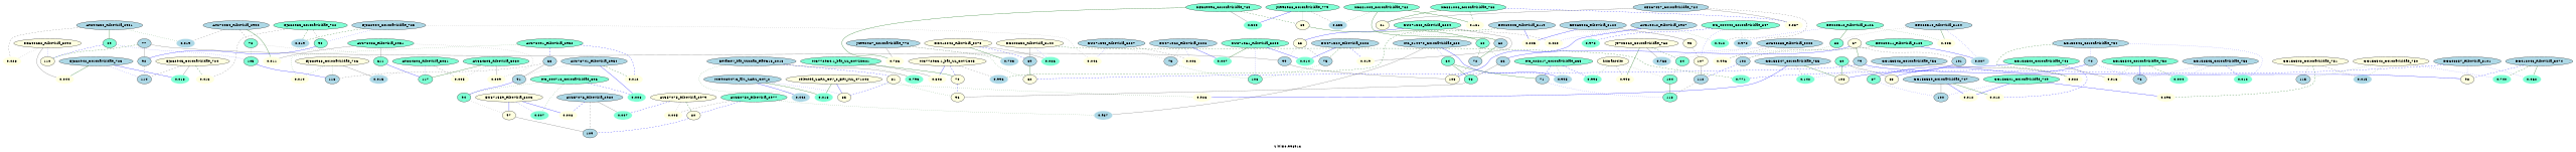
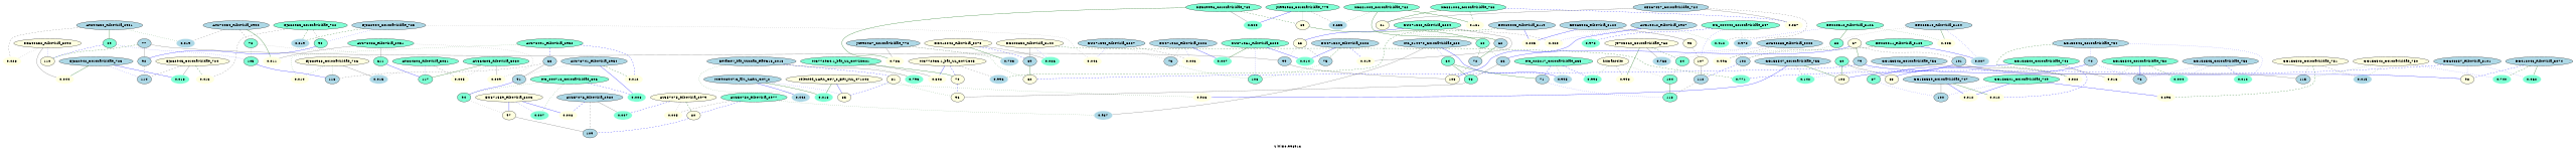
  graph {
    label="S(T)=0.998913"
    node [fillcolor=lightblue style=filled]
    edge [color=blue style=solid]
    n1 [fillcolor=lightyellow label=DQ648856_Riboviria_3100]
    69
    n3 [color=white fillcolor=aquamarine label=0.771]
    n4 [color=white fillcolor=aquamarine label=0.086]
    82 [fillcolor=lightyellow]
    n6 [label=EU371562_Riboviria_3206]
    73
    n8 [color=white fillcolor=lightyellow label=0.006]
    n9 [color=white fillcolor=aquamarine label=0.007]
    106 [fillcolor=aquamarine]
    n11 [fillcolor=aquamarine label=EU371560_Riboviria_3204]
    63 [fillcolor=lightyellow]
    n13 [color=white fillcolor=lightyellow label=0.019]
    n14 [color=white fillcolor=lightyellow label=0.065]
    75
    99
    n17 [label=JX993987_Coronaviridae_778]
    n18 [color=white fillcolor=lightyellow label=0.786]
    n19 [color=white label=0.703]
    n20 [label=EU371564_Riboviria_3208]
    n21 [color=white fillcolor=aquamarine label=0.014]
    n22 [fillcolor=lightyellow label=JF705860_Coronaviridae_768]
    84 [fillcolor=aquamarine]
    n24 [color=white label=0.768]
    n25 [color=white fillcolor=lightyellow label=0.998]
    104 [fillcolor=aquamarine]
    n27 [fillcolor=lightyellow label=DQ640652_Riboviria_3098]
    110 [fillcolor=lightyellow]
    n29 [color=white fillcolor=lightyellow label=0.028]
    n30 [color=white fillcolor=lightyellow label=0.044]
    n31 [label=EF065506_Riboviria_3120]
    95 [fillcolor=lightyellow]
    n33 [color=white fillcolor=lightyellow label=0.005]
    n34 [color=white fillcolor=aquamarine label=0.978]
    107 [fillcolor=lightyellow]
    n36 [label=FJ882954_Coronaviridae_725]
    90 [fillcolor=aquamarine]
    n38 [color=white label=0.019]
    n39 [color=white fillcolor=lightyellow label=0.046]
    92
    n41 [fillcolor=aquamarine label=AY864805_Riboviria_3030]
    117 [fillcolor=aquamarine]
    n43 [color=white fillcolor=lightyellow label=0.005]
    n44 [color=white fillcolor=lightyellow label=0.009]
    n45 [label=BetaCoV_bat_Yunnan_RaTG13_2013]
    81 [fillcolor=lightyellow]
    n47 [color=white label=0.442]
    n48 [color=white fillcolor=aquamarine label=0.793]
    85 [fillcolor=lightyellow]
    96 [fillcolor=lightyellow]
    n51 [label=DQ412043_Riboviria_3074]
    98 [fillcolor=lightyellow]
    n53 [color=white fillcolor=aquamarine label=0.062]
    n54 [color=white fillcolor=aquamarine label=0.740]
    n55 [fillcolor=aquamarine label=GQ153540_Coronaviridae_748]
    87 [fillcolor=aquamarine]
    n57 [color=white fillcolor=lightyellow label=0.012]
    n58 [color=white fillcolor=lightyellow label=0.016]
    100
    n60 [label=NC_014470_Coronaviridae_823]
    64 [fillcolor=aquamarine]
    n62 [color=white label=0.995]
    n63 [color=white label=0.937]
    71
    93 [fillcolor=aquamarine]
    n66 [label=AY357076_Riboviria_2980]
    109
    n68 [color=white fillcolor=aquamarine label=0.007]
    n69 [color=white fillcolor=lightyellow label=0.008]
    n70 [fillcolor=aquamarine label=KC881005_Coronaviridae_782]
    62
    n72 [color=white fillcolor=lightyellow label=0.131]
    n73 [color=white label=0.655]
    72
    n75 [label=EF065510_Riboviria_3124]
    88 [fillcolor=aquamarine]
    n77 [color=white fillcolor=lightyellow label=0.005]
    n78 [color=white label=0.007]
    102
    n80 [label=AY278741_Riboviria_2954]
    91
    n82 [color=white fillcolor=aquamarine label=0.008]
    n83 [color=white fillcolor=lightyellow label=0.012]
    94 [fillcolor=aquamarine]
    n85 [label=AY278554_Riboviria_2953]
    78 [fillcolor=aquamarine]
    n87 [color=white fillcolor=lightyellow label=0.011]
    n88 [color=white label=0.019]
    n89 [fillcolor=aquamarine label=611]
    105 [fillcolor=aquamarine]
    n91 [fillcolor=aquamarine label=AY864806_Riboviria_3031]
    n92 [color=white label=0.015]
    n93 [fillcolor=lightyellow label=FJ882963_Coronaviridae_726]
    116
    n95 [color=white fillcolor=lightyellow label=0.014]
    n96 [label=GQ153539_Coronaviridae_747]
    n97 [color=white fillcolor=lightyellow label=0.012]
    n98 [fillcolor=lightyellow label="MG772933.1_bat_SL_CoVZC45"]
    70 [fillcolor=lightyellow]
    n100 [color=white fillcolor=lightyellow label=0.308]
    n101 [color=white label=0.996]
    n102 [label=GQ153545_Coronaviridae_753]
    76
    n104 [color=white fillcolor=aquamarine label=0.004]
    n105 [color=white fillcolor=aquamarine label=0.012]
    n106 [fillcolor=aquamarine label=NC_025217_Coronaviridae_835]
    n107 [color=white fillcolor=aquamarine label=0.998]
    113 [fillcolor=aquamarine]
    n109 [label=EF065505_Riboviria_3119]
    n110 [fillcolor=aquamarine label=KC881006_Coronaviridae_783]
    61 [fillcolor=lightyellow]
    n112 [color=white fillcolor=lightyellow label=0.037]
    n113 [fillcolor=lightyellow label=GQ153543_Coronaviridae_751]
    115
    n115 [color=white label=0.015]
    n116 [color=white fillcolor=lightyellow label=0.293]
    n117 [fillcolor=aquamarine label=GQ153541_Coronaviridae_749]
    n118 [fillcolor=lightyellow label=AY357075_Riboviria_2979]
    80 [fillcolor=lightyellow]
    n120 [color=white fillcolor=lightyellow label=0.005]
    n121 [label=EU371593_Riboviria_3207]
    n122 [label=AY515512_Riboviria_2987]
    103 [fillcolor=lightyellow]
    n124 [color=white fillcolor=aquamarine label=0.412]
    n125 [label=AY394850_Riboviria_2981]
    89 [fillcolor=aquamarine]
    n127 [fillcolor=aquamarine label=KF569996_Coronaviridae_785]
    65 [fillcolor=lightyellow]
    n129 [color=white fillcolor=aquamarine label=0.585]
    68 [fillcolor=aquamarine]
    n131 [label=KF367457_Coronaviridae_784]
    n132 [label=DQ648857_Riboviria_3101]
    n133 [fillcolor=aquamarine label=GQ153544_Coronaviridae_752]
    n134 [fillcolor=aquamarine label=JX993988_Coronaviridae_779]
    n135 [label=AY646283_Riboviria_3003]
    n136 [color=white fillcolor=lightyellow label=0.996]
    n137 [fillcolor=lightyellow label=FJ882945_Coronaviridae_724]
    114
    n139 [color=white fillcolor=aquamarine label=0.018]
    n140 [color=white fillcolor=lightyellow label=0.013]
    n141 [label=GQ153548_Coronaviridae_756]
    83 [fillcolor=lightyellow]
    n143 [color=white fillcolor=lightyellow label=0.022]
    n144 [color=white fillcolor=aquamarine label=0.142]
    n145 [fillcolor=lightyellow label=GQ153542_Coronaviridae_750]
    n146 [fillcolor=aquamarine label=EF065511_Riboviria_3125]
    112
    n148 [label="MN908947.3_alt._SARS_CoV_2"]
    n149 [color=white fillcolor=aquamarine label=0.018]
    n150 [fillcolor=lightyellow label=DQ412042_Riboviria_3073]
    n151 [fillcolor=aquamarine label=AY278488_Riboviria_2951]
    n152 [fillcolor=aquamarine label=AY278491_Riboviria_2952]
    66
    n154 [fillcolor=aquamarine label=EF065512_Riboviria_3126]
    n155 [color=white label=0.978]
    n156 [label=GQ153547_Coronaviridae_755]
    108 [fillcolor=lightyellow]
    n158 [color=white fillcolor=lightyellow label=0.926]
    n159 [fillcolor=aquamarine label="MG772934.1_bat_SL_CoVZXC21"]
    n160 [label=FJ882942_Coronaviridae_723]
    n161 [label=GQ153546_Coronaviridae_754]
    74
    n163 [fillcolor=lightyellow label=humanMito]
    n164 [fillcolor=aquamarine label=NC_034440_Coronaviridae_847]
    n165 [fillcolor=aquamarine label=EU371561_Riboviria_3205]
    n166 [fillcolor=aquamarine label=AY350750_Riboviria_2977]
    n167 [fillcolor=aquamarine label=FJ882935_Coronaviridae_722]
    n168 [fillcolor=lightyellow label=selected_SARS_CoV_2_EPI_ISL_471246]
    n169 [fillcolor=lightyellow label=EU371559_Riboviria_3203]
    97 [fillcolor=lightyellow]
    n171 [color=white fillcolor=aquamarine label=0.007]
    n172 [fillcolor=aquamarine label=NC_004718_Coronaviridae_806]
    60 [fillcolor=aquamarine]
    86
    67 [fillcolor=lightyellow]
    79
    101
    77
    n1 -- 69 [color=gray40 weight=2]
    n1 -- n3 [color=darkgreen style=dashed]
    n1 -- n4 [style=dotted]
    69 -- 82 [color=darkgreen weight=2]
    n6 -- 73 [color=gray40 style=dotted weight=2]
    n6 -- n8 [style=dotted]
    n6 -- n9
    73 -- 106 [color=darkgreen style=dotted weight=2]
    n11 -- 63 [weight=2]
    n11 -- n13 [color=gray40]
    n11 -- n14 [color=gray40 style=dashed]
    63 -- 75 [color=gray40 style=dashed weight=2]
    63 -- 99 [color=gray40 style=dotted weight=2]
    75 -- 106 [color=darkgreen style=dotted weight=2]
    99 -- 103 [color=gray40 weight=2]
    n17 -- 82 [color=darkgreen style=dotted weight=2]
    n17 -- n18 [color=gray40]
    n17 -- n19 [color=gray40 style=dashed]
    n20 -- n13 [style=dashed]
    n20 -- 75 [color=darkgreen style=dashed weight=2]
    n20 -- n21
    n22 -- 84 [color=darkgreen style=dashed weight=2]
    n22 -- n24 [color=gray40]
    n22 -- n25 [color=darkgreen]
    84 -- 104 [color=darkgreen style=dotted weight=2]
    104 -- 113 [color=darkgreen weight=2]
    n27 -- 110 [style=dotted weight=2]
    n27 -- n29 [color=gray40 style=dotted]
    n27 -- n30 [color=gray40]
    n31 -- 95 [color=gray40 weight=2]
    n31 -- n33
    n31 -- n34 [color=gray40 style=dotted]
    95 -- 107 [color=gray40 style=dashed weight=2]
    107 -- 112 [color=gray40 weight=2]
    n36 -- 90 [style=dotted weight=2]
    n36 -- n38 [color=darkgreen style=dashed]
    n36 -- n39 [color=gray40 style=dotted]
    90 -- 92 [weight=2]
    92 -- 114 [color=gray40 style=dashed weight=2]
    n41 -- 117 [color=darkgreen weight=2]
    n41 -- n43 [color=gray40 style=dotted]
    n41 -- n44 [color=gray40]
    n45 -- 81 [style=dashed weight=2]
    n45 -- n47 [color=darkgreen style=dotted]
    n45 -- n48 [color=gray40]
    81 -- 85 [style=dashed weight=2]
    81 -- 96 [color=darkgreen style=dotted weight=2]
    n51 -- 98 [style=dashed weight=2]
    n51 -- n53 [color=darkgreen]
    n51 -- n54 [color=darkgreen style=dashed]
    n55 -- 87 [weight=2]
    n55 -- n57 [style=dashed]
    n55 -- n58 [color=gray40]
    87 -- 100 [style=dotted weight=2]
    n60 -- 64 [style=dotted weight=2]
    n60 -- n62
    n60 -- n63 [color=gray40]
    64 -- 71 [color=darkgreen weight=2]
    64 -- 93 [color=darkgreen weight=2]
    71 -- 113 [style=dotted weight=2]
    93 -- 96 [color=gray40 weight=2]
    n66 -- 109 [color=gray40 style=dashed weight=2]
    n66 -- n68 [color=gray40]
    n66 -- n69 [style=dashed]
    n70 -- 62 [color=darkgreen weight=2]
    n70 -- n72 [color=darkgreen]
    n70 -- n73 [color=darkgreen style=dotted]
    62 -- 72 [color=darkgreen weight=2]
    72 -- 103 [color=gray40 style=dashed weight=2]
    n75 -- 88 [color=gray40 style=dotted weight=2]
    n75 -- n77 [color=darkgreen]
    n75 -- n78 [style=dotted]
    88 -- 102 [color=darkgreen style=dotted weight=2]
    102 -- 112 [style=dashed weight=2]
    n80 -- 91 [color=gray40 style=dotted weight=2]
    n80 -- n82
    n80 -- n83 [color=darkgreen style=dashed]
    91 -- 94 [weight=2]
    94 -- 97 [color=gray40 style=dotted weight=2]
    n85 -- 78 [color=gray40 style=dashed weight=2]
    n85 -- n87 [color=darkgreen]
    n85 -- n88 [color=gray40 style=dashed]
    78 -- n89 [color=gray40 style=dotted weight=2]
    78 -- 105 [color=darkgreen style=dotted weight=2]
    n89 -- 117 [weight=2]
    105 -- 116 [weight=2]
    n91 -- 117 [style=dotted weight=2]
    n91 -- n43 [color=gray40 style=dashed]
    n91 -- n92 [color=gray40 style=dotted]
    n93 -- n92 [color=gray40]
    n93 -- 116 [color=darkgreen style=dotted weight=2]
    n93 -- n95 [color=darkgreen style=dotted]
    n96 -- n57 [color=darkgreen]
    n96 -- 100 [color=gray40 weight=2]
    n96 -- n97
    n98 -- 70 [style=dashed weight=2]
    n98 -- n100
    n98 -- n101 [color=gray40 style=dashed]
    70 -- 96 [style=dashed weight=2]
    n102 -- 76 [style=dotted weight=2]
    n102 -- n104 [style=dotted]
    n102 -- n105 [style=dashed]
    n106 -- n62 [color=darkgreen style=dotted]
    n106 -- 71 [style=dashed weight=2]
    n106 -- n107 [style=dashed]
    n109 -- 95 [color=gray40 style=dotted weight=2]
    n109 -- n33
    n109 -- n101 [color=darkgreen style=dashed]
    n110 -- n72 [color=darkgreen style=dashed]
    n110 -- 61 [color=darkgreen weight=2]
    n110 -- n112 [style=dashed]
    61 -- 62 [color=gray40 style=dotted weight=2]
    n113 -- 115 [color=gray40 style=dashed weight=2]
    n113 -- n115 [color=gray40 style=dashed]
    n113 -- n116 [color=darkgreen style=dashed]
    n117 -- 100 [style=dotted weight=2]
    n117 -- n97
    n117 -- n116
    n118 -- n68 [style=dashed]
    n118 -- 80 [color=darkgreen style=dashed weight=2]
    n118 -- n120 [color=gray40 style=dotted]
    80 -- 109 [style=dashed weight=2]
    n121 -- 73 [color=gray40 style=dotted weight=2]
    n121 -- n8 [color=gray40 style=dashed]
    n121 -- n39 [style=dotted]
    n122 -- n14 [style=dotted]
    n122 -- 103 [weight=2]
    n122 -- n124 [color=darkgreen style=dotted]
    n125 -- n29 [color=gray40 style=dashed]
    n125 -- n88 [color=darkgreen style=dotted]
    n125 -- 89 [color=darkgreen weight=2]
    89 -- 110 [style=dashed weight=2]
    89 -- 105 [style=dotted weight=2]
    n127 -- n18 [color=darkgreen]
    n127 -- 65 [color=darkgreen style=dashed weight=2]
    n127 -- n129 [color=gray40]
    65 -- 68 [color=darkgreen weight=2]
    68 -- 72 [color=darkgreen style=dashed weight=2]
    68 -- 86 [color=darkgreen style=dotted weight=2]
    n131 -- 61 [color=gray40 weight=2]
    n131 -- n112 [color=gray40]
    n131 -- n124 [color=gray40 style=dashed]
    n132 -- n3 [style=dashed]
    n132 -- 98 [style=dotted weight=2]
    n132 -- n53 [style=dotted]
    n133 -- n58 [color=darkgreen style=dotted]
    n133 -- 76 [weight=2]
    n133 -- n104 [color=darkgreen style=dashed]
    n134 -- n73 [color=gray40 style=dashed]
    n134 -- 65 [color=darkgreen style=dotted weight=2]
    n134 -- n129
    n135 -- 84 [color=gray40 style=dotted weight=2]
    n135 -- n24 [style=dotted]
    n135 -- n136 [color=gray40 style=dashed]
    n137 -- 114 [color=gray40 style=dashed weight=2]
    n137 -- n139 [color=gray40]
    n137 -- n140 [color=darkgreen style=dashed]
    n141 -- 83 [color=darkgreen style=dotted weight=2]
    n141 -- n143 [color=gray40]
    n141 -- n144 [style=dotted]
    n145 -- n54 [style=dotted]
    n145 -- 115 [color=darkgreen style=dotted weight=2]
    n145 -- n115 [color=darkgreen style=dotted]
    n146 -- n78
    n146 -- 102 [color=gray40 style=dashed weight=2]
    n146 -- n136 [color=darkgreen style=dotted]
    112 -- 113 [color=gray40 style=dashed weight=2]
    n148 -- n47
    n148 -- 85 [style=dotted weight=2]
    n148 -- n149 [color=darkgreen]
    n150 -- 69 [style=dashed weight=2]
    n150 -- n4 [color=gray40]
    n150 -- n19 [color=darkgreen]
    n151 -- n44 [color=gray40 style=dotted]
    n151 -- n87 [color=gray40]
    n151 -- n89 [color=gray40 weight=2]
    n152 -- n83 [style=dashed]
    n152 -- n95 [color=darkgreen style=dotted]
    n152 -- 66 [style=dashed weight=2]
    66 -- 91 [color=gray40 weight=2]
    66 -- 116 [color=gray40 style=dashed weight=2]
    n154 -- 88 [color=darkgreen weight=2]
    n154 -- n77 [color=darkgreen style=dotted]
    n154 -- n155 [style=dotted]
    n156 -- n144 [color=gray40 style=dashed]
    n156 -- 108 [color=darkgreen weight=2]
    n156 -- n158
    n159 -- n48 [color=darkgreen style=dotted]
    n159 -- 70 [color=darkgreen weight=2]
    n159 -- n100 [color=gray40]
    n160 -- n30 [color=darkgreen]
    n160 -- 114 [style=dotted weight=2]
    n160 -- n139
    n161 -- n105 [style=dotted]
    n161 -- n143 [color=darkgreen style=dashed]
    n161 -- 74 [style=dotted weight=2]
    74 -- 76 [style=dotted weight=2]
    74 -- 83 [weight=2]
    n163 -- n25 [color=gray40 style=dashed]
    n163 -- 104 [color=gray40 style=dotted weight=2]
    n163 -- n107 [color=darkgreen style=dotted]
    n164 -- n34 [style=dashed]
    n164 -- 107 [style=dotted weight=2]
    n164 -- n155 [color=gray40 style=dotted]
    n165 -- n9 [color=darkgreen]
    n165 -- 106 [style=dotted weight=2]
    n165 -- n21
    n166 -- n63 [color=darkgreen style=dotted]
    n166 -- 80 [style=dashed weight=2]
    n166 -- n120 [color=gray40 style=dashed]
    n167 -- 90 [color=gray40 style=dashed weight=2]
    n167 -- n38 [color=darkgreen style=dashed]
    n167 -- n140 [color=gray40 style=dashed]
    n168 -- 85 [weight=2]
    n168 -- n149 [color=darkgreen]
    n168 -- n158 [color=darkgreen style=dotted]
    n169 -- n69
    n169 -- 97 [weight=2]
    n169 -- n171 [style=dotted]
    97 -- 109 [color=gray40 weight=2]
    n172 -- n82 [style=dashed]
    n172 -- 94 [color=darkgreen style=dotted weight=2]
    n172 -- n171 [color=darkgreen style=dotted]
    60 -- 87 [color=gray40 style=dotted weight=2]
    60 -- 83 [color=gray40 weight=2]
    60 -- 108 [color=darkgreen weight=2]
    86 -- 93 [color=gray40 weight=2]
    67 -- 86 [weight=2]
    67 -- 79 [color=darkgreen weight=2]
    67 -- 101 [color=gray40 style=dashed weight=2]
    79 -- 82 [style=dashed weight=2]
    79 -- 98 [weight=2]
+   101 -- 115 [color=gray40 weight=2]
    101 -- 108 [weight=2]
    77 -- 99 [color=gray40 weight=2]
    77 -- 110 [color=darkgreen style=dashed weight=2]
    77 -- 92 [color=gray40 weight=2]
  }
